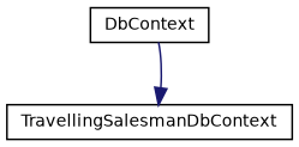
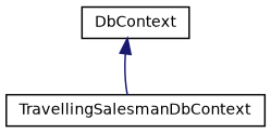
  digraph {
    rankdir=TB
    fontname="DejaVu Sans"
    node [color=black fillcolor=white fontname="DejaVu Sans" fontsize=10 shape=record style=filled]
    n1 [height=0.2 label=DbContext width=0.4]
    n2 [height=0.2 label=TravellingSalesmanDbContext width=0.4]
-   n2 -> n1 [color=midnightblue dir=back fontname="DejaVu Sans" fontsize=10 labelfontname=Helvetica labelfontsize=10 style=solid]
+   n1 -> n2 [color=midnightblue dir=back fontname="DejaVu Sans" fontsize=10 labelfontname=Helvetica labelfontsize=10 style=solid]
  }
